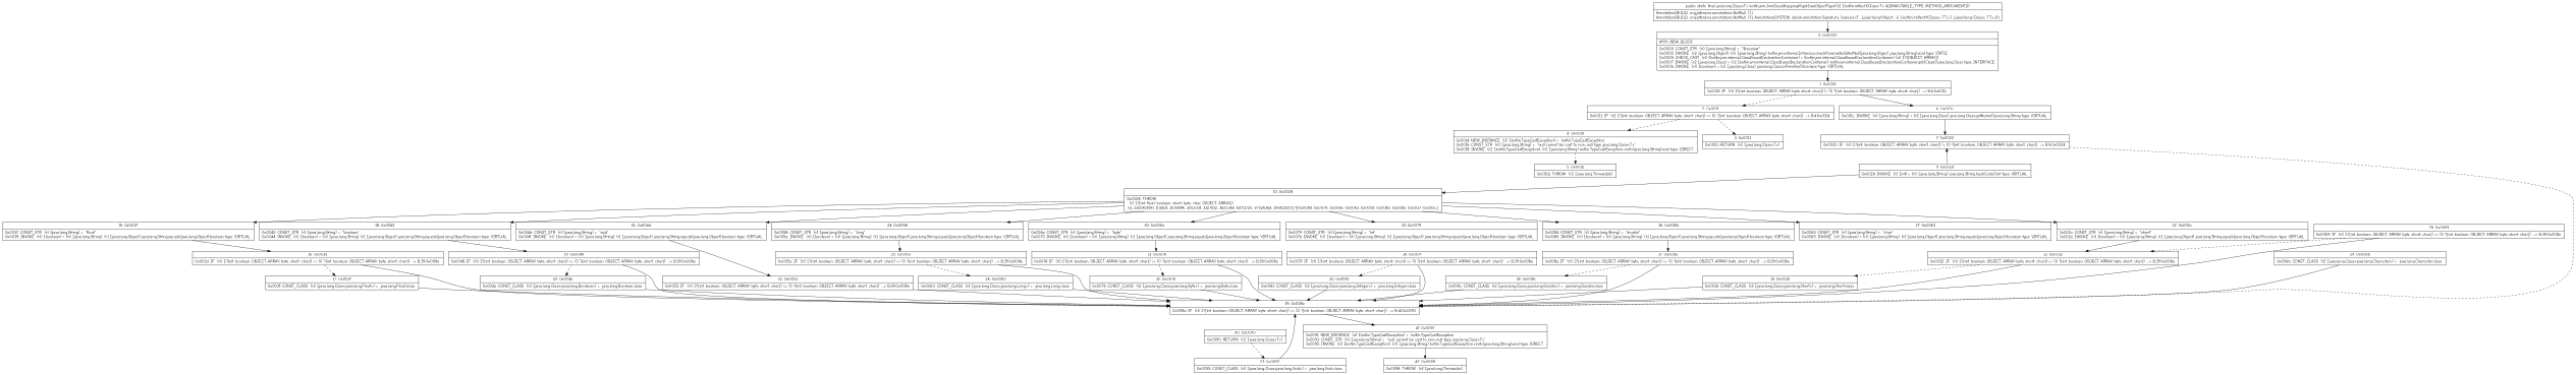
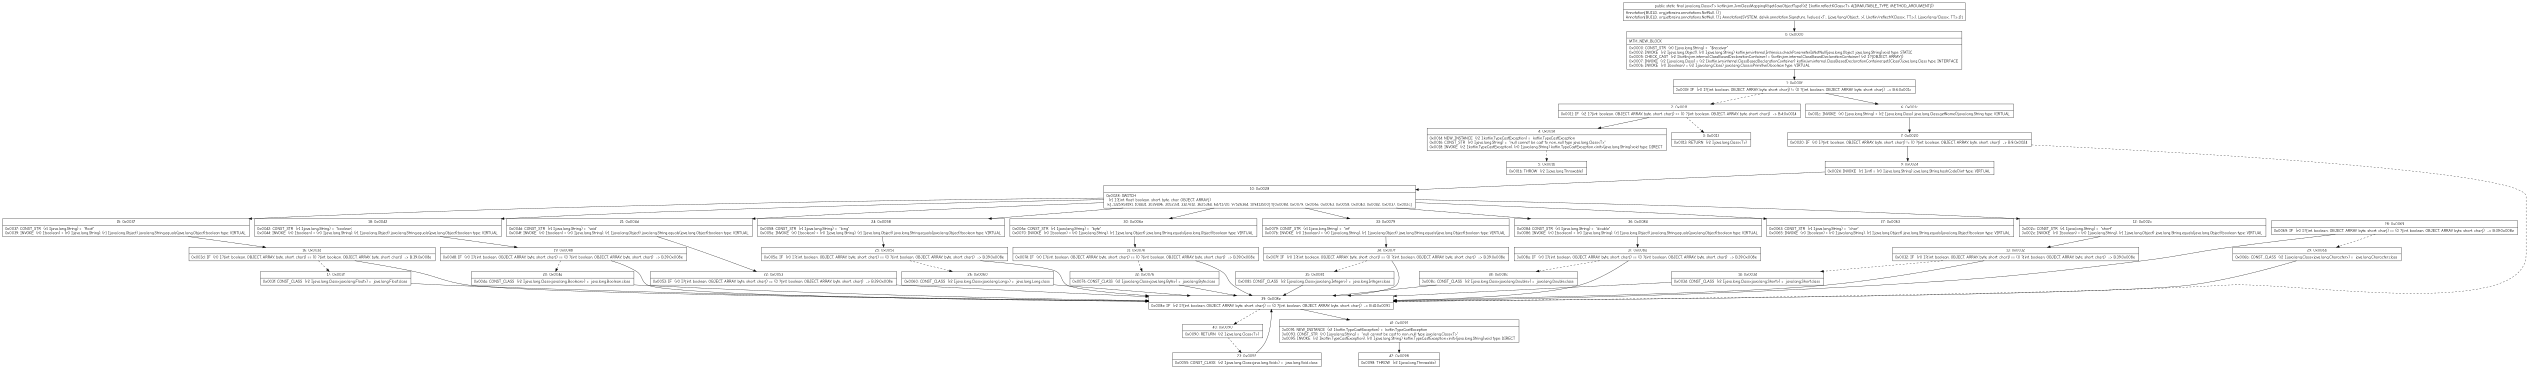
  digraph {
    fontname="Comic Neue"
    node [fontname="Comic Neue" shape=record]
    edge [fontname="Comic Neue"]
    n1 [label="{0\:\ 0x0000|MTH_NEW_BLOCK\l|0x0000: CONST_STR  (r0 I:java.lang.String) =  \"$receiver\" \l0x0002: INVOKE  (r2 I:java.lang.Object), (r0 I:java.lang.String) kotlin.jvm.internal.Intrinsics.checkParameterIsNotNull(java.lang.Object, java.lang.String):void type: STATIC \l0x0005: CHECK_CAST  (r2 I:kotlin.jvm.internal.ClassBasedDeclarationContainer) = (kotlin.jvm.internal.ClassBasedDeclarationContainer) (r2 I:?[OBJECT, ARRAY]) \l0x0007: INVOKE  (r2 I:java.lang.Class) = (r2 I:kotlin.jvm.internal.ClassBasedDeclarationContainer) kotlin.jvm.internal.ClassBasedDeclarationContainer.getJClass():java.lang.Class type: INTERFACE \l0x000b: INVOKE  (r0 I:boolean) = (r2 I:java.lang.Class) java.lang.Class.isPrimitive():boolean type: VIRTUAL \l}"]
    n2 [label="{1\:\ 0x000f|0x000f: IF  (r0 I:?[int, boolean, OBJECT, ARRAY, byte, short, char]) != (0 ?[int, boolean, OBJECT, ARRAY, byte, short, char])  \-\> B:6:0x001c \l}"]
    n3 [label="{2\:\ 0x0011|0x0011: IF  (r2 I:?[int, boolean, OBJECT, ARRAY, byte, short, char]) == (0 ?[int, boolean, OBJECT, ARRAY, byte, short, char])  \-\> B:4:0x0014 \l}"]
    n4 [label="{6\:\ 0x001c|0x001c: INVOKE  (r0 I:java.lang.String) = (r2 I:java.lang.Class) java.lang.Class.getName():java.lang.String type: VIRTUAL \l}"]
    n5 [label="{3\:\ 0x0013|0x0013: RETURN  (r2 I:java.lang.Class\<T\>) \l}"]
    n6 [label="{4\:\ 0x0014|0x0014: NEW_INSTANCE  (r2 I:kotlin.TypeCastException) =  kotlin.TypeCastException \l0x0016: CONST_STR  (r0 I:java.lang.String) =  \"null cannot be cast to non\-null type java.lang.Class\<T\>\" \l0x0018: INVOKE  (r2 I:kotlin.TypeCastException), (r0 I:java.lang.String) kotlin.TypeCastException.\<init\>(java.lang.String):void type: DIRECT \l}"]
    n7 [label="{7\:\ 0x0020|0x0020: IF  (r0 I:?[int, boolean, OBJECT, ARRAY, byte, short, char]) != (0 ?[int, boolean, OBJECT, ARRAY, byte, short, char])  \-\> B:9:0x0024 \l}"]
    n8 [label="{5\:\ 0x001b|0x001b: THROW  (r2 I:java.lang.Throwable) \l}"]
    n9 [label="{9\:\ 0x0024|0x0024: INVOKE  (r1 I:int) = (r0 I:java.lang.String) java.lang.String.hashCode():int type: VIRTUAL \l}"]
    n10 [label="{39\:\ 0x008e|0x008e: IF  (r2 I:?[int, boolean, OBJECT, ARRAY, byte, short, char]) == (0 ?[int, boolean, OBJECT, ARRAY, byte, short, char])  \-\> B:41:0x0091 \l}"]
-   n11 [label="{10\:\ 0x0028|0x0028: THROW  \l  (r1 I:?[int, float, boolean, short, byte, char, OBJECT, ARRAY])\l k:[\-1325958191, 104431, 3039496, 3052374, 3327612, 3625364, 64711720, 97526364, 109413500] t:[0x0084, 0x0079, 0x006e, 0x0063, 0x0058, 0x004d, 0x0042, 0x0037, 0x002c] \l}"]
+   n11 [label="{10\:\ 0x0028|0x0028: SWITCH  \l  (r1 I:?[int, float, boolean, short, byte, char, OBJECT, ARRAY])\l k:[\-1325958191, 104431, 3039496, 3052374, 3327612, 3625364, 64711720, 97526364, 109413500] t:[0x0084, 0x0079, 0x006e, 0x0063, 0x0058, 0x004d, 0x0042, 0x0037, 0x002c] \l}"]
    n12 [label="{40\:\ 0x0090|0x0090: RETURN  (r2 I:java.lang.Class\<T\>) \l}"]
    n13 [label="{41\:\ 0x0091|0x0091: NEW_INSTANCE  (r2 I:kotlin.TypeCastException) =  kotlin.TypeCastException \l0x0093: CONST_STR  (r0 I:java.lang.String) =  \"null cannot be cast to non\-null type java.lang.Class\<T\>\" \l0x0095: INVOKE  (r2 I:kotlin.TypeCastException), (r0 I:java.lang.String) kotlin.TypeCastException.\<init\>(java.lang.String):void type: DIRECT \l}"]
    n14 [label="{12\:\ 0x002c|0x002c: CONST_STR  (r1 I:java.lang.String) =  \"short\" \l0x002e: INVOKE  (r0 I:boolean) = (r0 I:java.lang.String), (r1 I:java.lang.Object) java.lang.String.equals(java.lang.Object):boolean type: VIRTUAL \l}"]
    n15 [label="{15\:\ 0x0037|0x0037: CONST_STR  (r1 I:java.lang.String) =  \"float\" \l0x0039: INVOKE  (r0 I:boolean) = (r0 I:java.lang.String), (r1 I:java.lang.Object) java.lang.String.equals(java.lang.Object):boolean type: VIRTUAL \l}"]
    n16 [label="{18\:\ 0x0042|0x0042: CONST_STR  (r1 I:java.lang.String) =  \"boolean\" \l0x0044: INVOKE  (r0 I:boolean) = (r0 I:java.lang.String), (r1 I:java.lang.Object) java.lang.String.equals(java.lang.Object):boolean type: VIRTUAL \l}"]
    n17 [label="{21\:\ 0x004d|0x004d: CONST_STR  (r1 I:java.lang.String) =  \"void\" \l0x004f: INVOKE  (r0 I:boolean) = (r0 I:java.lang.String), (r1 I:java.lang.Object) java.lang.String.equals(java.lang.Object):boolean type: VIRTUAL \l}"]
    n18 [label="{24\:\ 0x0058|0x0058: CONST_STR  (r1 I:java.lang.String) =  \"long\" \l0x005a: INVOKE  (r0 I:boolean) = (r0 I:java.lang.String), (r1 I:java.lang.Object) java.lang.String.equals(java.lang.Object):boolean type: VIRTUAL \l}"]
    n19 [label="{27\:\ 0x0063|0x0063: CONST_STR  (r1 I:java.lang.String) =  \"char\" \l0x0065: INVOKE  (r0 I:boolean) = (r0 I:java.lang.String), (r1 I:java.lang.Object) java.lang.String.equals(java.lang.Object):boolean type: VIRTUAL \l}"]
    n20 [label="{30\:\ 0x006e|0x006e: CONST_STR  (r1 I:java.lang.String) =  \"byte\" \l0x0070: INVOKE  (r0 I:boolean) = (r0 I:java.lang.String), (r1 I:java.lang.Object) java.lang.String.equals(java.lang.Object):boolean type: VIRTUAL \l}"]
    n21 [label="{33\:\ 0x0079|0x0079: CONST_STR  (r1 I:java.lang.String) =  \"int\" \l0x007b: INVOKE  (r0 I:boolean) = (r0 I:java.lang.String), (r1 I:java.lang.Object) java.lang.String.equals(java.lang.Object):boolean type: VIRTUAL \l}"]
    n22 [label="{36\:\ 0x0084|0x0084: CONST_STR  (r1 I:java.lang.String) =  \"double\" \l0x0086: INVOKE  (r0 I:boolean) = (r0 I:java.lang.String), (r1 I:java.lang.Object) java.lang.String.equals(java.lang.Object):boolean type: VIRTUAL \l}"]
    n23 [label="{13\:\ 0x0032|0x0032: IF  (r0 I:?[int, boolean, OBJECT, ARRAY, byte, short, char]) == (0 ?[int, boolean, OBJECT, ARRAY, byte, short, char])  \-\> B:39:0x008e \l}"]
    n24 [label="{16\:\ 0x003d|0x003d: IF  (r0 I:?[int, boolean, OBJECT, ARRAY, byte, short, char]) == (0 ?[int, boolean, OBJECT, ARRAY, byte, short, char])  \-\> B:39:0x008e \l}"]
    n25 [label="{19\:\ 0x0048|0x0048: IF  (r0 I:?[int, boolean, OBJECT, ARRAY, byte, short, char]) == (0 ?[int, boolean, OBJECT, ARRAY, byte, short, char])  \-\> B:39:0x008e \l}"]
    n26 [label="{22\:\ 0x0053|0x0053: IF  (r0 I:?[int, boolean, OBJECT, ARRAY, byte, short, char]) == (0 ?[int, boolean, OBJECT, ARRAY, byte, short, char])  \-\> B:39:0x008e \l}"]
    n27 [label="{25\:\ 0x005e|0x005e: IF  (r0 I:?[int, boolean, OBJECT, ARRAY, byte, short, char]) == (0 ?[int, boolean, OBJECT, ARRAY, byte, short, char])  \-\> B:39:0x008e \l}"]
    n28 [label="{31\:\ 0x0074|0x0074: IF  (r0 I:?[int, boolean, OBJECT, ARRAY, byte, short, char]) == (0 ?[int, boolean, OBJECT, ARRAY, byte, short, char])  \-\> B:39:0x008e \l}"]
    n29 [label="{34\:\ 0x007f|0x007f: IF  (r0 I:?[int, boolean, OBJECT, ARRAY, byte, short, char]) == (0 ?[int, boolean, OBJECT, ARRAY, byte, short, char])  \-\> B:39:0x008e \l}"]
    n30 [label="{37\:\ 0x008a|0x008a: IF  (r0 I:?[int, boolean, OBJECT, ARRAY, byte, short, char]) == (0 ?[int, boolean, OBJECT, ARRAY, byte, short, char])  \-\> B:39:0x008e \l}"]
    n31 [label="{14\:\ 0x0034|0x0034: CONST_CLASS  (r2 I:java.lang.Class\<java.lang.Short\>) =  java.lang.Short.class \l}"]
    n32 [label="{17\:\ 0x003f|0x003f: CONST_CLASS  (r2 I:java.lang.Class\<java.lang.Float\>) =  java.lang.Float.class \l}"]
    n33 [label="{20\:\ 0x004a|0x004a: CONST_CLASS  (r2 I:java.lang.Class\<java.lang.Boolean\>) =  java.lang.Boolean.class \l}"]
    n34 [label="{23\:\ 0x0055|0x0055: CONST_CLASS  (r2 I:java.lang.Class\<java.lang.Void\>) =  java.lang.Void.class \l}"]
    n35 [label="{26\:\ 0x0060|0x0060: CONST_CLASS  (r2 I:java.lang.Class\<java.lang.Long\>) =  java.lang.Long.class \l}"]
    n36 [label="{28\:\ 0x0069|0x0069: IF  (r0 I:?[int, boolean, OBJECT, ARRAY, byte, short, char]) == (0 ?[int, boolean, OBJECT, ARRAY, byte, short, char])  \-\> B:39:0x008e \l}"]
    n37 [label="{29\:\ 0x006b|0x006b: CONST_CLASS  (r2 I:java.lang.Class\<java.lang.Character\>) =  java.lang.Character.class \l}"]
    n38 [label="{32\:\ 0x0076|0x0076: CONST_CLASS  (r2 I:java.lang.Class\<java.lang.Byte\>) =  java.lang.Byte.class \l}"]
    n39 [label="{35\:\ 0x0081|0x0081: CONST_CLASS  (r2 I:java.lang.Class\<java.lang.Integer\>) =  java.lang.Integer.class \l}"]
    n40 [label="{38\:\ 0x008c|0x008c: CONST_CLASS  (r2 I:java.lang.Class\<java.lang.Double\>) =  java.lang.Double.class \l}"]
    n41 [label="{42\:\ 0x0098|0x0098: THROW  (r2 I:java.lang.Throwable) \l}"]
    n42 [label="{public static final java.lang.Class\<T\> kotlin.jvm.JvmClassMappingKt.getJavaObjectType((r2 I:kotlin.reflect.KClass\<T\> A[IMMUTABLE_TYPE, METHOD_ARGUMENT]))  | Annotation[BUILD, org.jetbrains.annotations.NotNull, \{\}]\lAnnotation[BUILD, org.jetbrains.annotations.NotNull, \{\}], Annotation[SYSTEM, dalvik.annotation.Signature, \{value=[\<T:, Ljava\/lang\/Object;, \>(, Lkotlin\/reflect\/KClass\<, TT;\>;), Ljava\/lang\/Class\<, TT;\>;]\}]\l}"]
    n1 -> n2
    n2 -> n3 [style=dashed]
    n2 -> n4
    n3 -> n5 [style=dashed]
-   n3 -> n6 [style=dashed]
+   n3 -> n6
    n4 -> n7
    n6 -> n8 [style=dashed]
-   n9 -> n7
+   n7 -> n9
    n7 -> n10 [style=dashed]
    n9 -> n11
+   n10 -> n12 [style=dashed]
    n10 -> n13
    n11 -> n14
    n11 -> n15
    n11 -> n16
    n11 -> n17
    n11 -> n18
    n11 -> n19
    n11 -> n20
    n11 -> n21
    n11 -> n22
    n12 -> n34 [style=dashed]
    n13 -> n41
    n14 -> n23
    n15 -> n24
    n16 -> n25
    n17 -> n26
    n18 -> n27
    n20 -> n28
+   n21 -> n29
    n22 -> n30
    n23 -> n10
    n23 -> n31 [style=dashed]
    n24 -> n10
    n24 -> n32 [style=dashed]
    n25 -> n10
    n25 -> n33 [style=dashed]
    n26 -> n10
    n27 -> n10
    n27 -> n35 [style=dashed]
    n28 -> n10
    n28 -> n38 [style=dashed]
    n29 -> n10
    n29 -> n39 [style=dashed]
    n30 -> n10
    n30 -> n40 [style=dashed]
    n31 -> n10
    n32 -> n10
    n33 -> n10
    n34 -> n10
    n35 -> n10
    n36 -> n10
-   n36 -> n23 [style=dashed]
+   n36 -> n37 [style=dashed]
    n37 -> n10
    n38 -> n10
    n39 -> n10
    n40 -> n10
    n42 -> n1
  }
